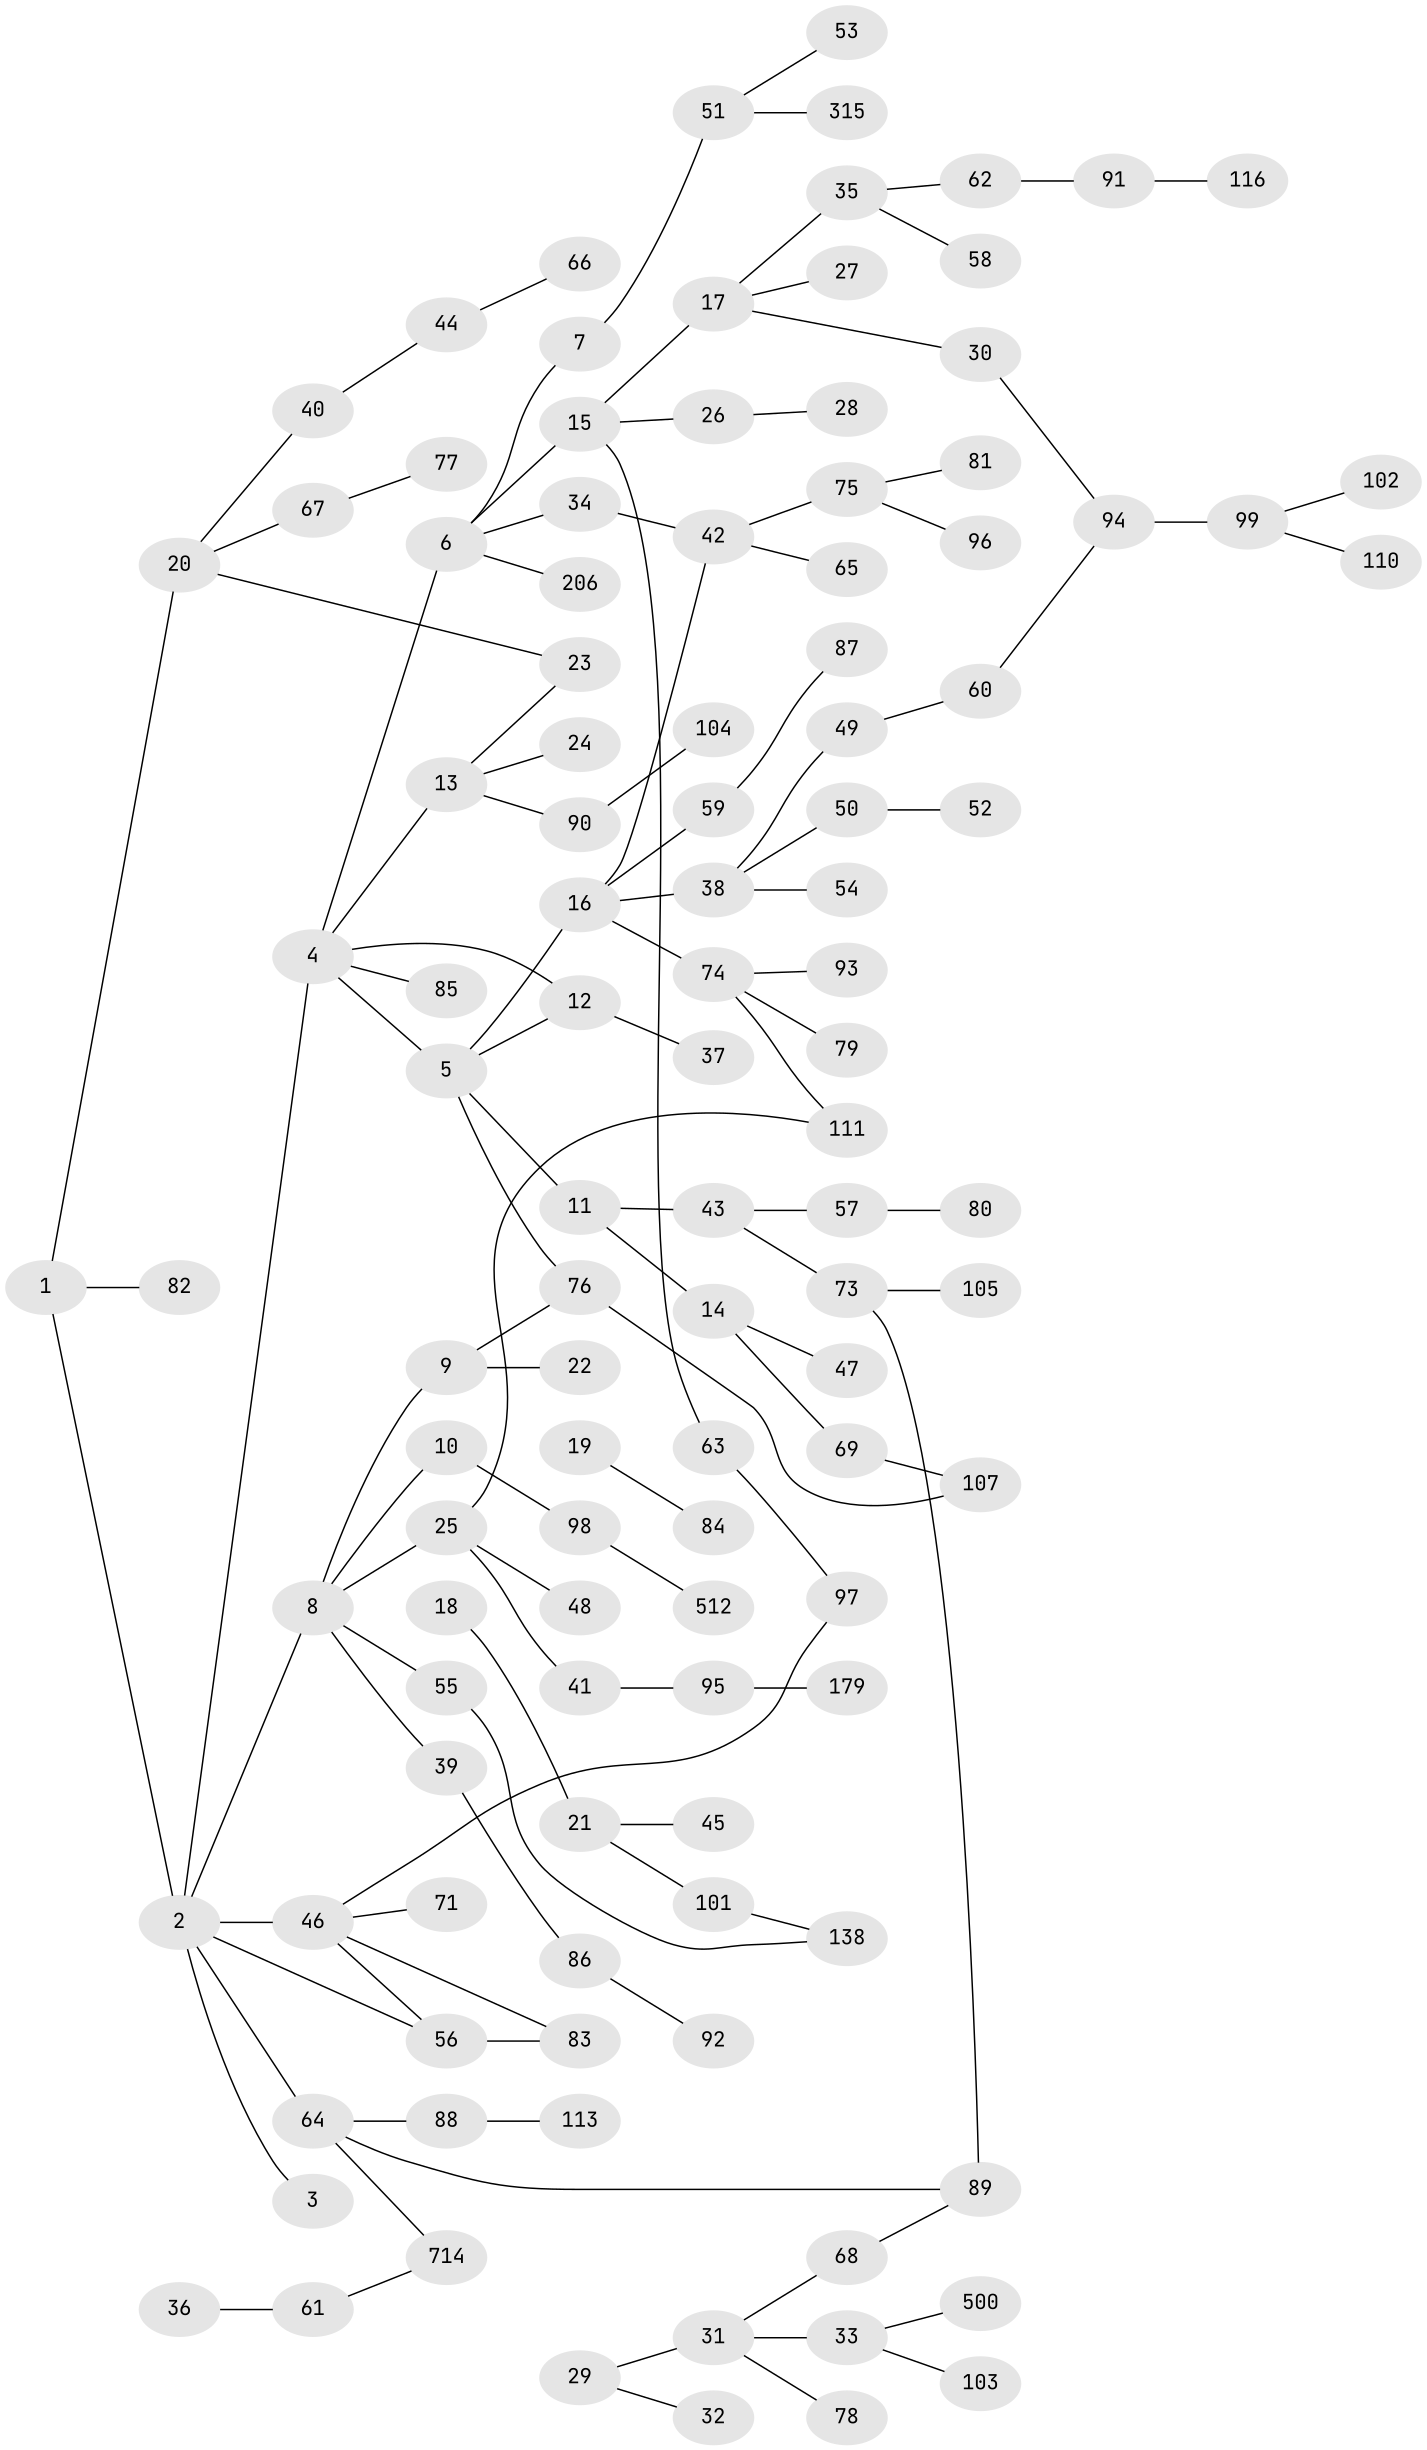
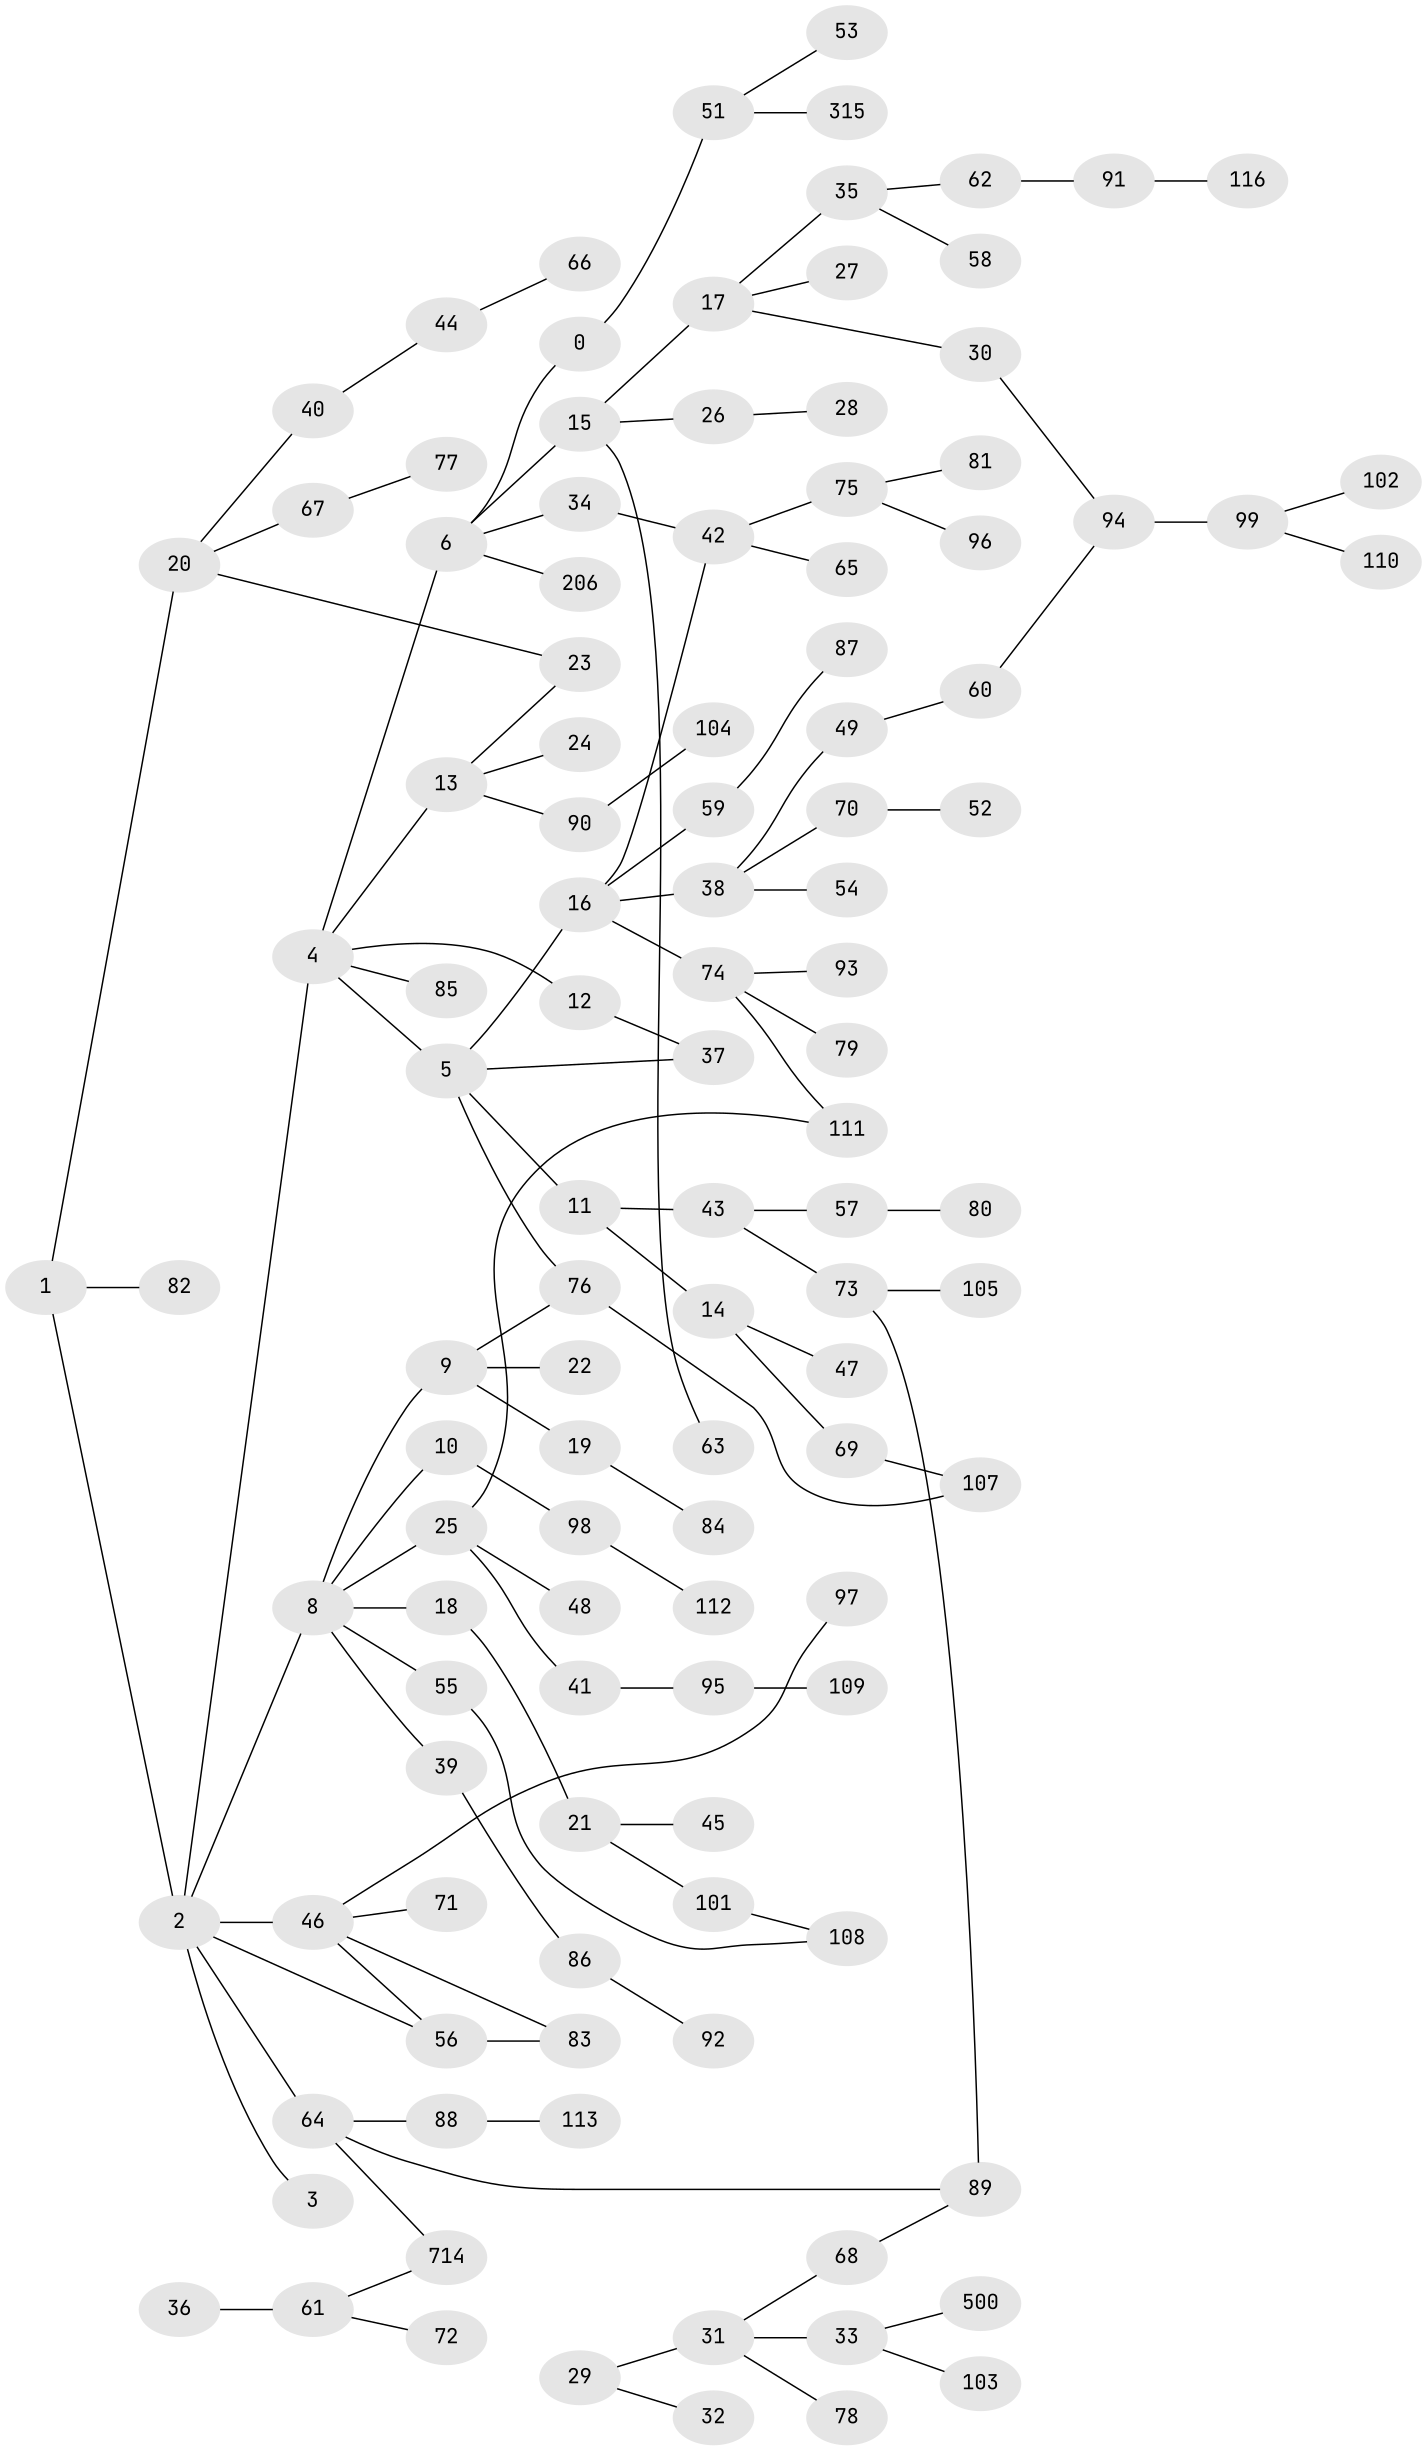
  graph {
    fontname="JetBrains Mono"
    rankdir=LR
    node [color=gray90 fontname="JetBrains Mono" style=filled]
    edge [fontname="JetBrains Mono"]
    1
    2
    20
    82
    3
    4
    8
    46
    64
    56
    23
    40
    67
    5
    6
    12
    13
    85
    9
    10
    18
    25
    39
    55
    29
    31
    32
    71
    83
    97
    n31 [label=714]
    88
    89
    36
    61
    11
    16
    76
-   7
+   7 [label=0]
    15
    34
    n42 [label=206]
    37
    24
    90
    14
    43
    38
    42
    59
    74
    107
    51
    17
    26
    63
    53
    n58 [label=315]
    19
    22
    98
    21
    41
    48
    111
    86
-   108 [label=138]
+   108
    84
-   112 [label=512]
+   112
    47
    69
    57
    73
    80
    104
    27
    30
    35
    28
    49
-   50
+   50 [label=70]
    54
    65
    75
    87
    79
    93
    94
    58
    62
    45
    101
    44
    77
    95
    33
    68
    78
    99
    n100 [label=500]
    103
    91
+   72
    60
    52
    92
    66
-   109 [label=179]
+   109
    81
    96
    105
    116
    113
    102
    110
    1 -- 2
    1 -- 20
    1 -- 82
    2 -- 3
    2 -- 4
    2 -- 8
    2 -- 46
    2 -- 64
    2 -- 56
    20 -- 23
    20 -- 40
    20 -- 67
    4 -- 5
    4 -- 6
    4 -- 12
    4 -- 13
    4 -- 85
    8 -- 9
    8 -- 10
+   8 -- 18
    8 -- 25
    8 -- 39
    8 -- 55
    46 -- 56
    46 -- 71
    46 -- 83
    46 -- 97
    64 -- n31
    64 -- 88
    64 -- 89
    56 -- 83
    40 -- 44
    67 -- 77
-   5 -- 12
+   5 -- 37
    5 -- 11
    5 -- 16
    5 -- 76
    6 -- 7
    6 -- 15
    6 -- 34
    6 -- n42
    12 -- 37
    13 -- 23
    13 -- 24
    13 -- 90
    9 -- 76
+   9 -- 19
    9 -- 22
    10 -- 98
    18 -- 21
    25 -- 41
    25 -- 48
    25 -- 111
    39 -- 86
    55 -- 108
    29 -- 31
    29 -- 32
    31 -- 33
    31 -- 68
    31 -- 78
    88 -- 113
    36 -- 61
    61 -- n31
+   61 -- 72
    11 -- 14
    11 -- 43
    16 -- 38
    16 -- 42
    16 -- 59
    16 -- 74
    76 -- 107
    7 -- 51
    15 -- 17
    15 -- 26
    15 -- 63
    34 -- 42
    90 -- 104
    14 -- 47
    14 -- 69
    43 -- 57
    43 -- 73
    38 -- 49
    38 -- 50
    38 -- 54
    42 -- 65
    42 -- 75
    59 -- 87
    74 -- 111
    74 -- 79
    74 -- 93
    51 -- 53
    51 -- n58
    17 -- 27
    17 -- 30
    17 -- 35
    26 -- 28
-   63 -- 97
    19 -- 84
    98 -- 112
    21 -- 45
    21 -- 101
    41 -- 95
    86 -- 92
    69 -- 107
    57 -- 80
    73 -- 89
    73 -- 105
    30 -- 94
    35 -- 58
    35 -- 62
    49 -- 60
    50 -- 52
    75 -- 81
    75 -- 96
    94 -- 99
    62 -- 91
    101 -- 108
    44 -- 66
    95 -- 109
    33 -- n100
    33 -- 103
    68 -- 89
    99 -- 102
    99 -- 110
    91 -- 116
    60 -- 94
  }
